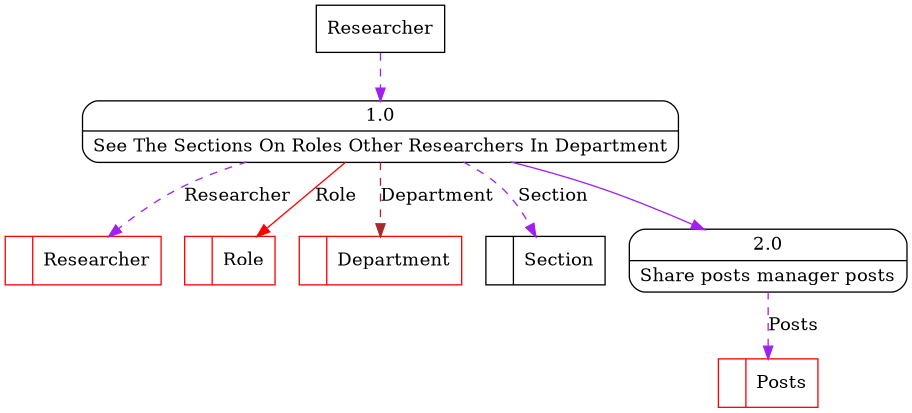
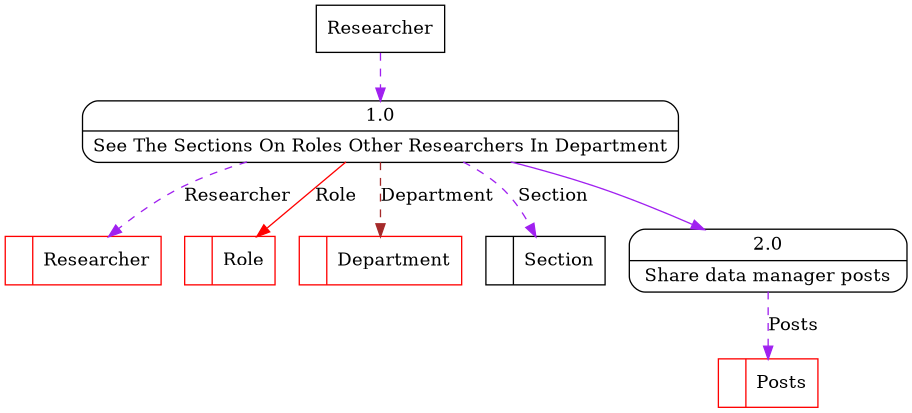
  digraph {
    node [shape=record]
    edge [color=purple style=dashed]
    n1 [color=red label="<f0>  |<f1> Researcher "]
    n2 [color=red label="<f0>  |<f1> Role "]
    n3 [color=red label="<f0>  |<f1> Department "]
    n4 [label="<f0>  |<f1> Section "]
    n5 [label=Researcher shape=box]
    n6 [label="{<f0> 1.0|<f1> See The Sections On Roles Other Researchers In Department }" shape=Mrecord]
-   n7 [label="{<f0> 2.0|<f1> Share posts manager posts }" shape=Mrecord]
+   n7 [label="{<f0> 2.0|<f1> Share data manager posts }" shape=Mrecord]
    n8 [color=red label="<f0>  |<f1> Posts "]
    n5 -> n6
    n6 -> n1 [label=Researcher]
    n6 -> n2 [color=red label=Role style=solid]
    n6 -> n3 [color=brown label=Department]
    n6 -> n4 [label=Section]
    n6 -> n7 [style=solid]
    n7 -> n8 [label=Posts]
  }
